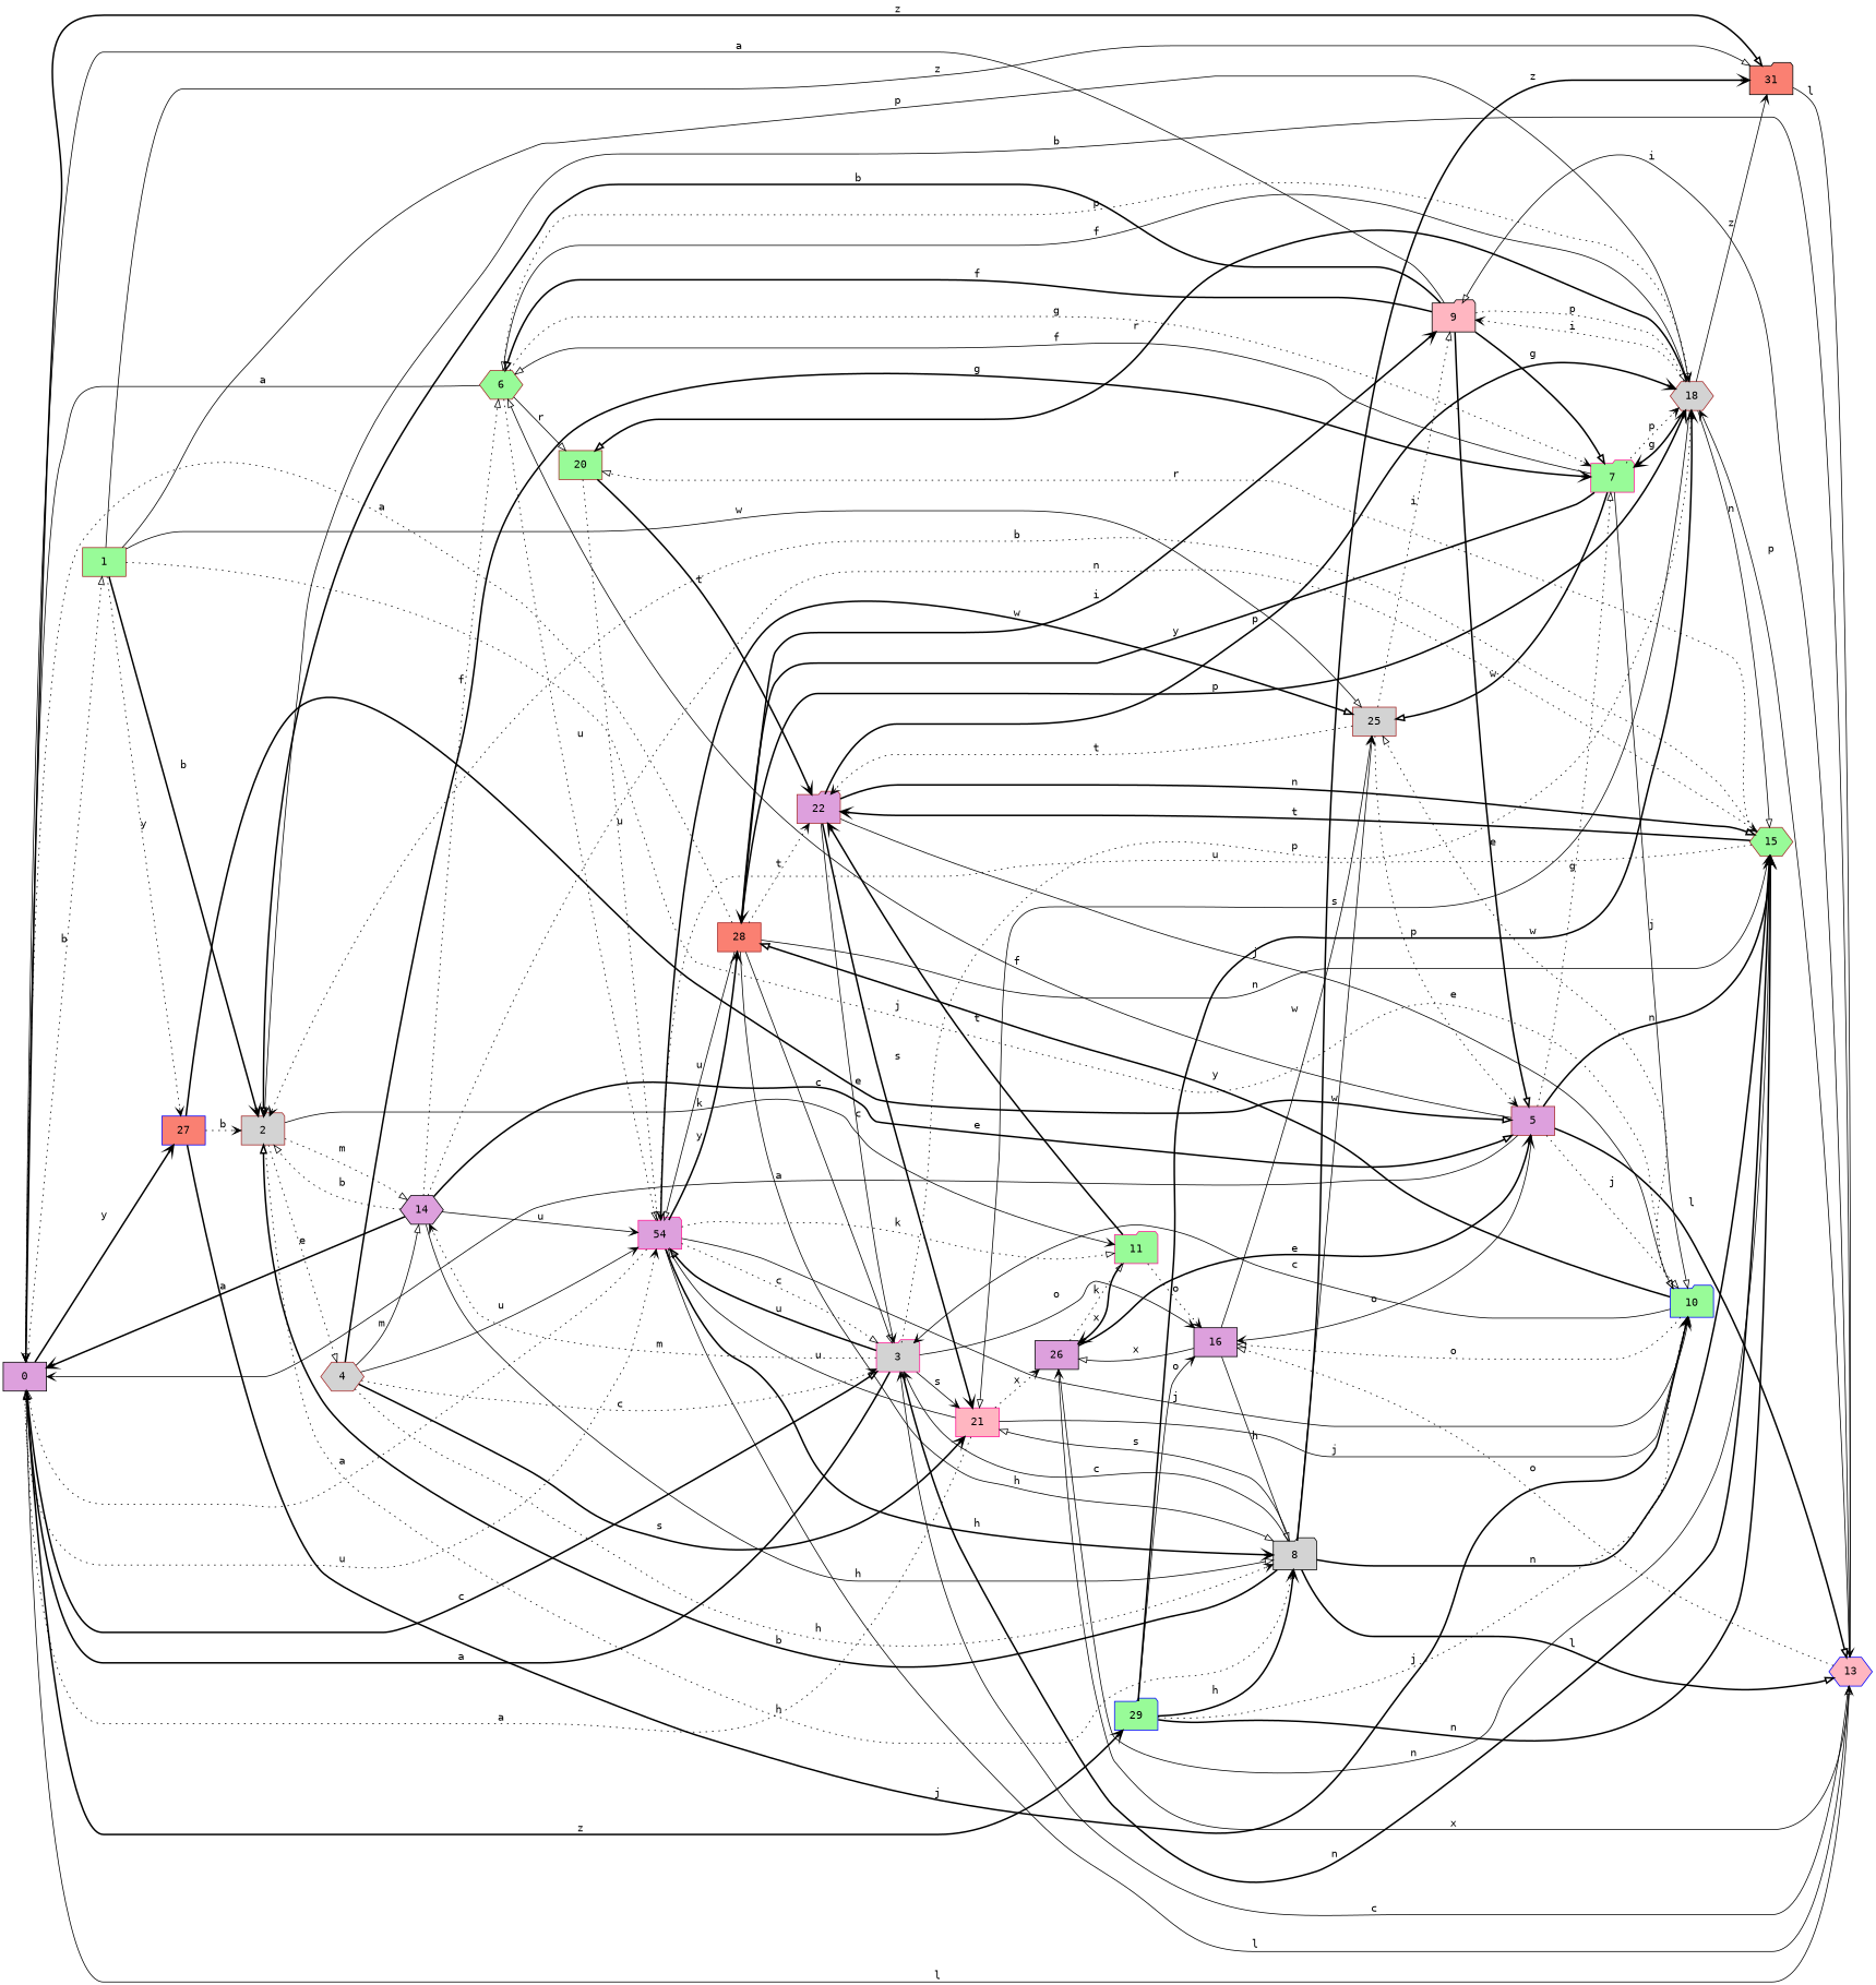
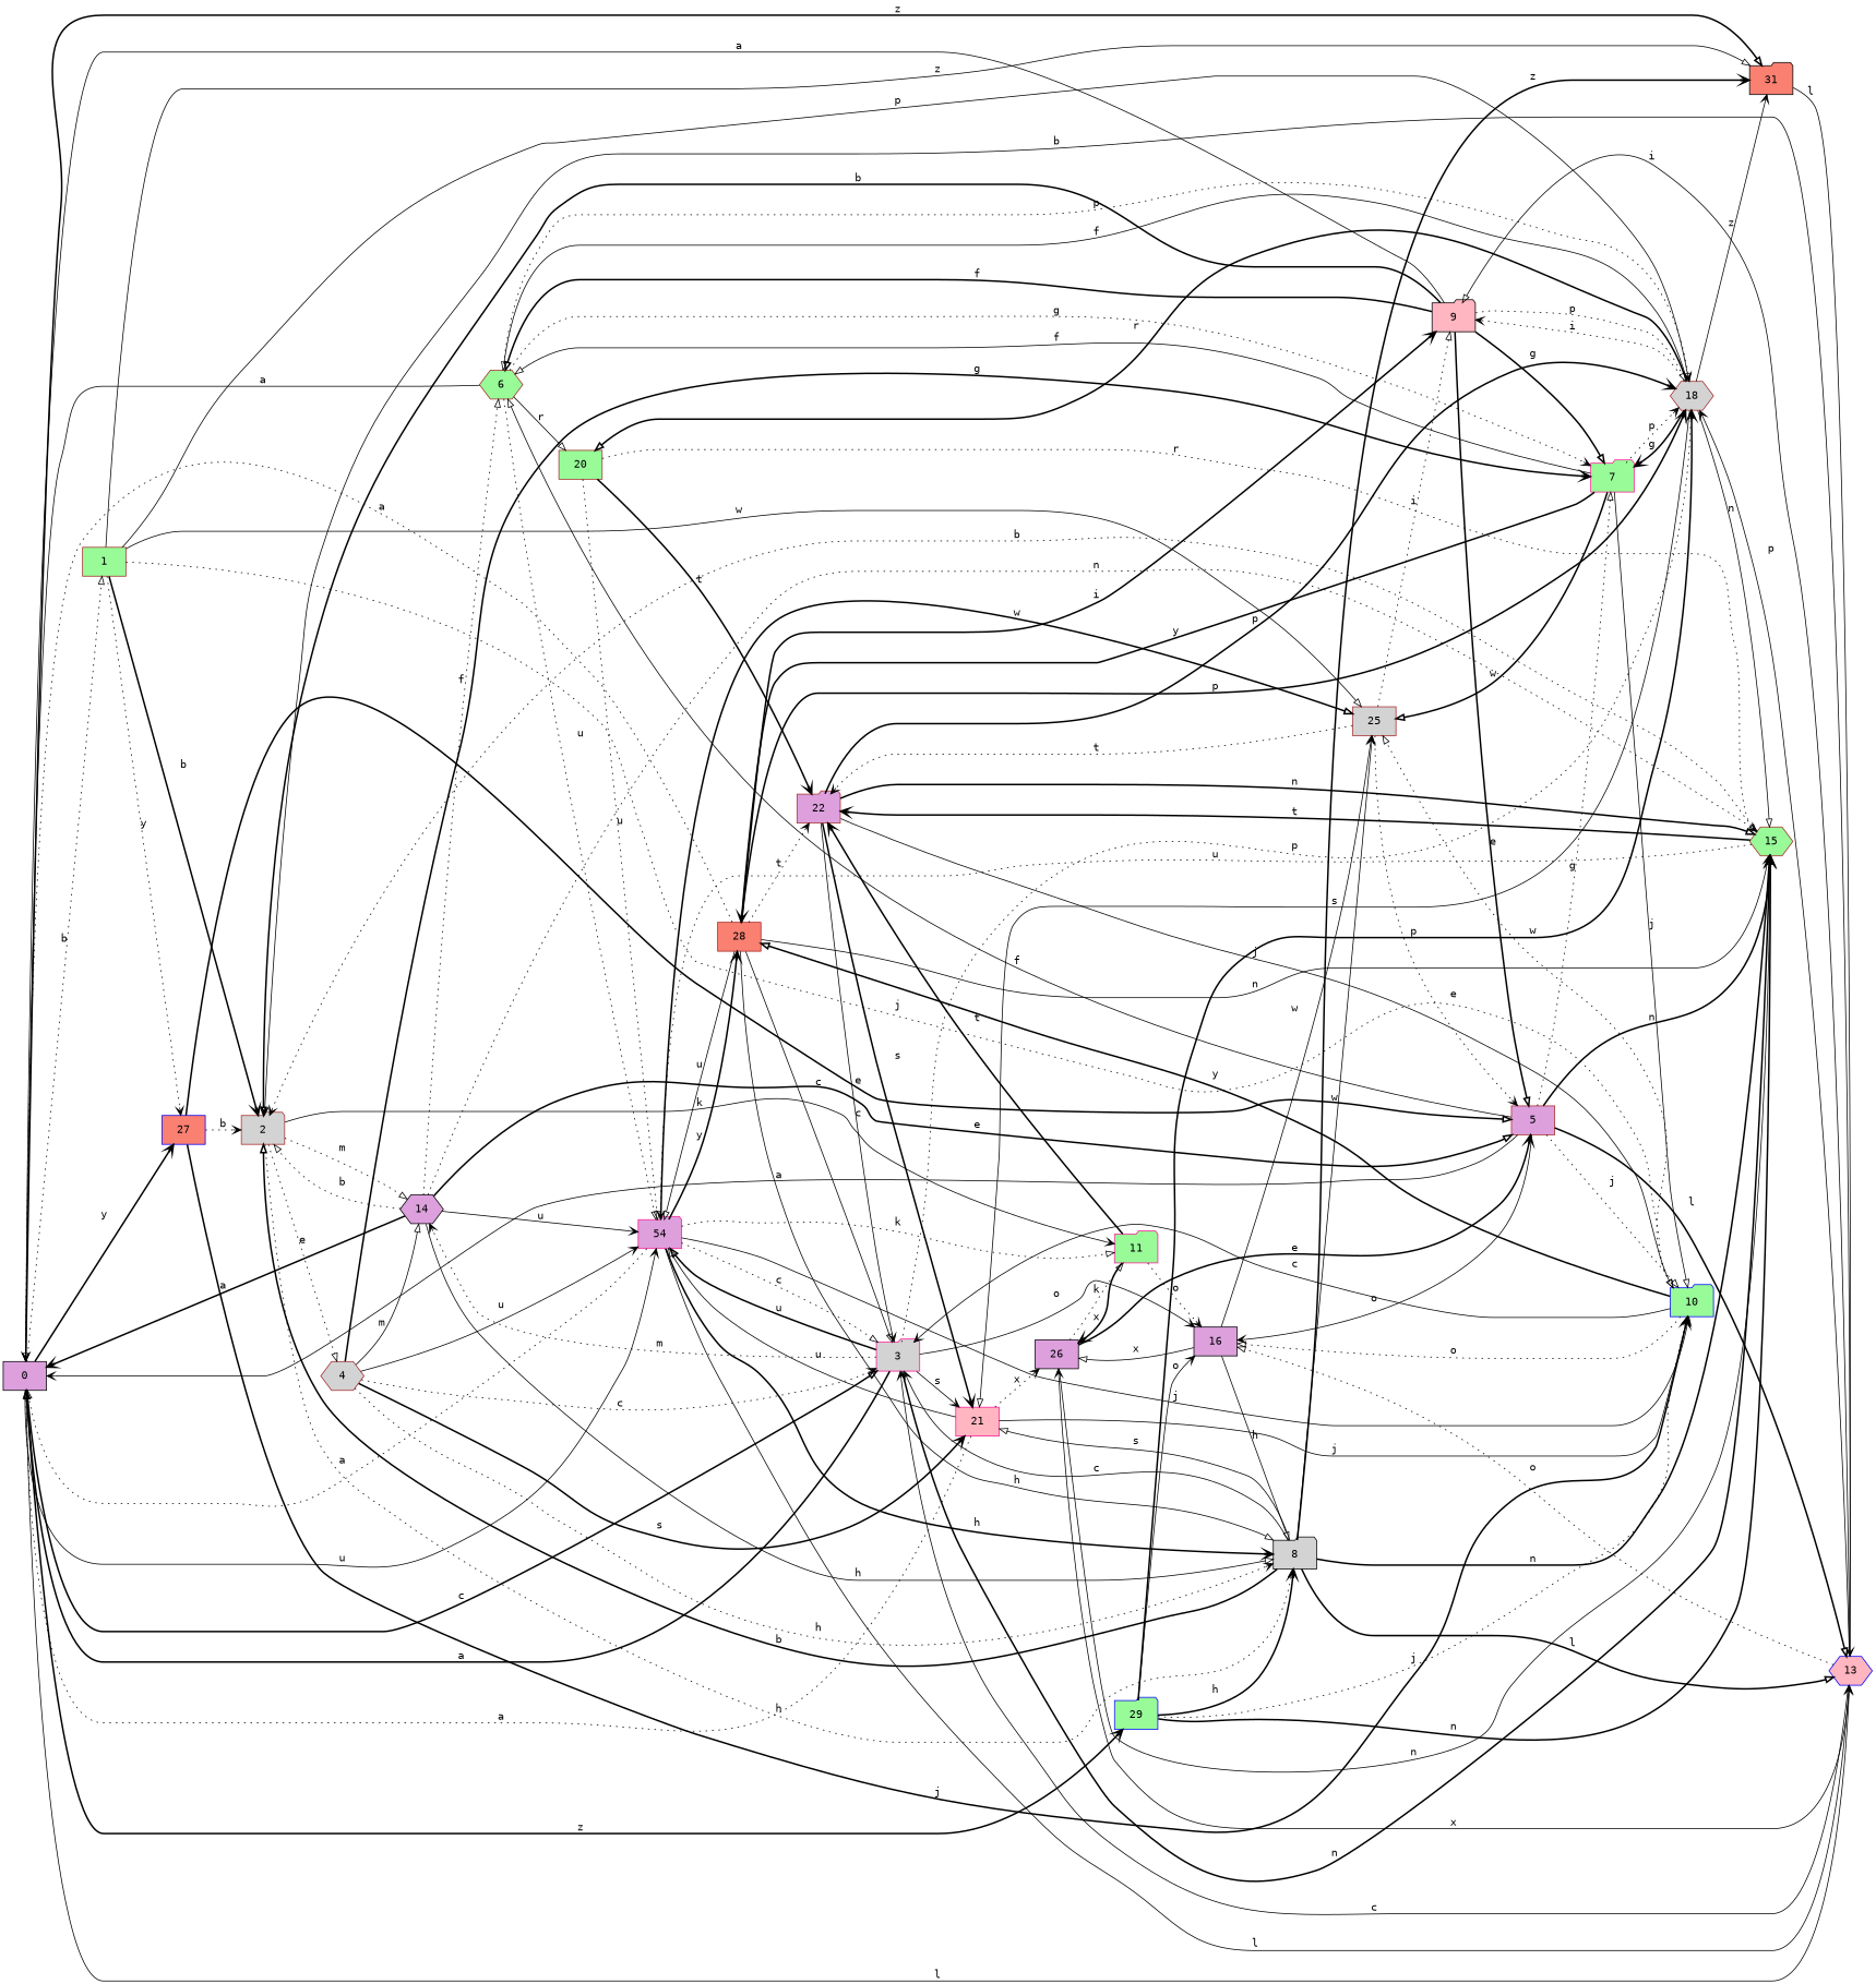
  strict digraph {
    fontname="DejaVu Sans Mono"
    rankdir=LR
    node [color=brown fillcolor=palegreen fontname="DejaVu Sans Mono" shape=folder style=filled]
    edge [arrowhead=vee fontname="DejaVu Sans Mono" style=solid]
    0 [color=black fillcolor=plum shape=box]
    1 [shape=box]
    3 [color=deeppink fillcolor=lightgrey]
    13 [color=blue fillcolor=lightpink shape=hexagon]
    n5 [color=deeppink fillcolor=plum label=54]
    27 [color=blue fillcolor=salmon shape=box]
    29 [color=blue]
    31 [color=black fillcolor=salmon]
    2 [fillcolor=lightgrey]
    10 [color=blue]
    18 [fillcolor=lightgrey shape=hexagon]
    25 [fillcolor=lightgrey shape=box]
    14 [color=black fillcolor=plum shape=hexagon]
    15 [shape=hexagon]
    16 [color=black fillcolor=plum shape=box]
    21 [color=deeppink fillcolor=lightpink shape=box]
    9 [color=black fillcolor=lightpink]
    26 [color=black fillcolor=plum shape=box]
    8 [color=black fillcolor=lightgrey]
    11 [color=deeppink]
    28 [fillcolor=salmon shape=box]
    5 [fillcolor=plum shape=box]
    4 [fillcolor=lightgrey shape=hexagon]
    7 [color=deeppink]
    6 [shape=hexagon]
    20 [shape=box]
    22 [fillcolor=plum]
    0 -> 1 [arrowhead=onormal label=b style=dotted]
    0 -> 3 [arrowhead=onormal label=c style=bold]
    0 -> 13 [label=l]
-   0 -> n5 [label=u style=dotted]
+   0 -> n5 [label=u]
    0 -> 27 [label=y style=bold]
    0 -> 29 [label=z style=bold]
    0 -> 31 [arrowhead=onormal label=z style=bold]
    1 -> 27 [label=y style=dotted]
    1 -> 31 [arrowhead=onormal label=z]
    1 -> 2 [label=b style=bold]
    1 -> 10 [arrowhead=onormal label=j style=dotted]
    1 -> 18 [label=p]
    1 -> 25 [arrowhead=onormal label=w]
    3 -> 0 [arrowhead=onormal label=a style=bold]
    3 -> n5 [arrowhead=onormal label=u style=bold]
    3 -> 18 [arrowhead=onormal label=p style=dotted]
    3 -> 14 [label=m style=dotted]
    3 -> 15 [label=n style=bold]
    3 -> 16 [label=o]
    3 -> 21 [label=s]
    13 -> 3 [label=c]
    13 -> 2 [label=b]
    13 -> 18 [label=p]
    13 -> 16 [arrowhead=onormal label=o style=dotted]
    13 -> 9 [arrowhead=onormal label=i]
    13 -> 26 [label=x]
    n5 -> 0 [arrowhead=onormal label=a style=dotted]
    n5 -> 3 [arrowhead=onormal label=c style=dotted]
-   n5 -> 13 [arrowhead=onormal label=l]
+   n5 -> 13 [label=l]
    n5 -> 10 [label=j]
    n5 -> 25 [arrowhead=onormal label=w style=bold]
    n5 -> 8 [label=h style=bold]
    n5 -> 11 [arrowhead=onormal label=k style=dotted]
    n5 -> 28 [label=y style=bold]
    27 -> 2 [label=b style=dotted]
    27 -> 10 [label=j style=bold]
    27 -> 5 [arrowhead=onormal label=e style=bold]
    29 -> 10 [label=j style=dotted]
    29 -> 18 [label=p style=bold]
    29 -> 15 [label=n style=bold]
    29 -> 16 [label=o]
    29 -> 8 [label=h style=bold]
    31 -> 13 [label=l]
    2 -> 14 [arrowhead=onormal label=m style=dotted]
    2 -> 8 [arrowhead=onormal label=h style=dotted]
    2 -> 11 [label=k]
    2 -> 4 [arrowhead=onormal label=e style=dotted]
    10 -> 3 [label=c]
    10 -> 25 [arrowhead=onormal label=w style=dotted]
    10 -> 16 [arrowhead=onormal label=o style=dotted]
    10 -> 28 [arrowhead=onormal label=y style=bold]
    18 -> 31 [label=z]
    18 -> 15 [arrowhead=onormal label=n]
    18 -> 21 [arrowhead=onormal label=s]
    18 -> 9 [label=i style=dotted]
    18 -> 7 [label=g style=bold]
    18 -> 6 [arrowhead=onormal label=f]
    18 -> 20 [arrowhead=onormal label=r style=bold]
    25 -> 9 [arrowhead=onormal label=i style=dotted]
    25 -> 5 [label=e style=dotted]
    25 -> 22 [label=t style=dotted]
    14 -> 0 [label=a style=bold]
    14 -> n5 [label=u]
    14 -> 2 [arrowhead=onormal label=b style=dotted]
    14 -> 15 [label=n style=dotted]
    14 -> 8 [arrowhead=onormal label=h]
    14 -> 5 [arrowhead=onormal label=e style=bold]
    14 -> 6 [arrowhead=onormal label=f style=dotted]
    15 -> n5 [label=u style=dotted]
    15 -> 2 [label=b style=dotted]
-   15 -> 20 [arrowhead=onormal label=r style=dotted]
+   20 -> 15 [arrowhead=onormal label=r style=dotted]
    15 -> 22 [label=t style=bold]
    16 -> 25 [label=w]
    16 -> 26 [arrowhead=onormal label=x]
    16 -> 8 [arrowhead=onormal label=h]
    21 -> 0 [arrowhead=onormal label=a style=dotted]
    21 -> n5 [arrowhead=onormal label=u]
    21 -> 10 [label=j]
    21 -> 26 [label=x style=dotted]
    9 -> 0 [arrowhead=onormal label=a]
    9 -> 2 [arrowhead=onormal label=b style=bold]
    9 -> 18 [arrowhead=onormal label=p style=dotted]
    9 -> 5 [arrowhead=onormal label=e style=bold]
    9 -> 7 [arrowhead=onormal label=g style=bold]
    9 -> 6 [arrowhead=onormal label=f style=bold]
    26 -> 15 [label=n]
    26 -> 11 [arrowhead=onormal label=k style=dotted]
    26 -> 5 [label=e style=bold]
    8 -> 3 [label=c]
    8 -> 13 [arrowhead=onormal label=l style=bold]
    8 -> 31 [label=z style=bold]
    8 -> 2 [arrowhead=onormal label=b style=bold]
    8 -> 25 [label=w]
    8 -> 15 [arrowhead=onormal label=n style=bold]
    8 -> 21 [arrowhead=onormal label=s]
    11 -> 16 [label=o style=dotted]
    11 -> 26 [label=x style=bold]
    11 -> 22 [label=t style=bold]
    28 -> 0 [label=a style=dotted]
    28 -> 3 [arrowhead=onormal label=c]
    28 -> n5 [arrowhead=onormal label=u]
    28 -> 18 [label=p style=bold]
    28 -> 15 [label=n]
    28 -> 9 [label=i style=bold]
    28 -> 8 [arrowhead=onormal label=h]
    28 -> 22 [label=t style=dotted]
    5 -> 0 [label=a]
    5 -> 13 [arrowhead=onormal label=l style=bold]
    5 -> 10 [arrowhead=onormal label=j style=dotted]
    5 -> 15 [label=n style=bold]
    5 -> 16 [label=o]
    5 -> 7 [arrowhead=onormal label=g style=dotted]
    5 -> 6 [arrowhead=onormal label=f]
    4 -> 3 [label=c style=dotted]
    4 -> n5 [label=u]
    4 -> 14 [arrowhead=onormal label=m]
    4 -> 21 [label=s style=bold]
    4 -> 8 [label=h style=dotted]
    4 -> 7 [label=g style=bold]
    7 -> 10 [arrowhead=onormal label=j]
    7 -> 18 [label=p style=dotted]
    7 -> 25 [arrowhead=onormal label=w style=bold]
    7 -> 28 [label=y style=bold]
    7 -> 6 [arrowhead=onormal label=f]
    6 -> 0 [label=a]
    6 -> n5 [arrowhead=onormal label=u style=dotted]
    6 -> 18 [arrowhead=onormal label=p style=dotted]
    6 -> 7 [label=g style=dotted]
    6 -> 20 [arrowhead=onormal label=r]
    20 -> n5 [arrowhead=onormal label=u style=dotted]
    20 -> 22 [label=t style=bold]
    22 -> 3 [label=c]
    22 -> 10 [arrowhead=onormal label=j]
    22 -> 18 [label=p style=bold]
    22 -> 15 [arrowhead=onormal label=n style=bold]
    22 -> 21 [label=s style=bold]
  }
